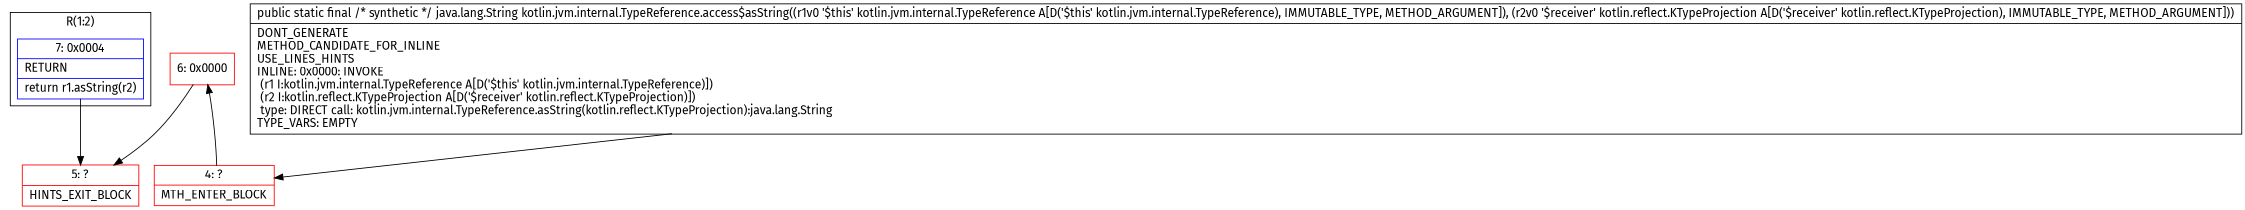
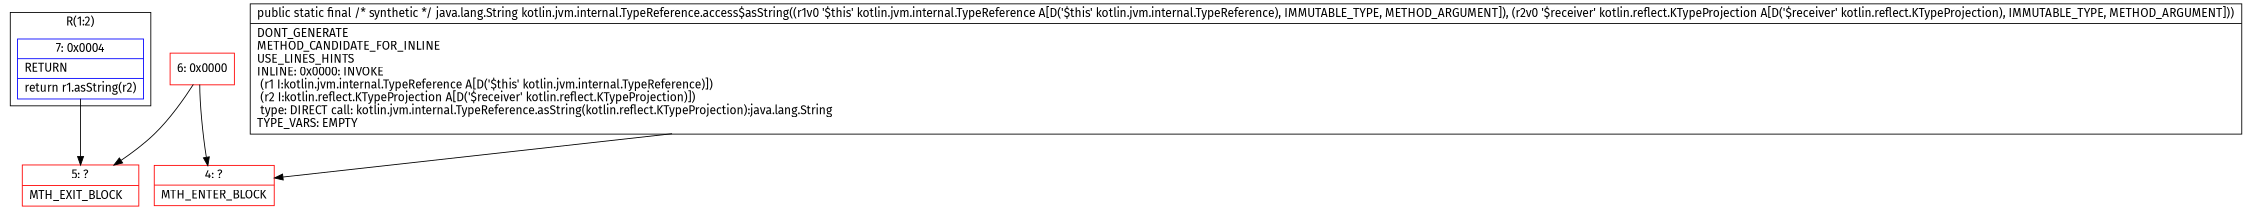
  digraph {
    fontname="Fira Sans"
    node [color=red fontname="Fira Sans" shape=record]
    edge [fontname="Fira Sans"]
    n1 [color=blue label="{7\:\ 0x0004|RETURN\l|return r1.asString(r2)\l}"]
-   n2 [label="{5\:\ ?|HINTS_EXIT_BLOCK\l}"]
+   n2 [label="{5\:\ ?|MTH_EXIT_BLOCK\l}"]
    n3 [label="{4\:\ ?|MTH_ENTER_BLOCK\l}"]
    n4 [label="{6\:\ 0x0000}"]
    n5 [label="{public static final \/* synthetic *\/ java.lang.String kotlin.jvm.internal.TypeReference.access$asString((r1v0 '$this' kotlin.jvm.internal.TypeReference A[D('$this' kotlin.jvm.internal.TypeReference), IMMUTABLE_TYPE, METHOD_ARGUMENT]), (r2v0 '$receiver' kotlin.reflect.KTypeProjection A[D('$receiver' kotlin.reflect.KTypeProjection), IMMUTABLE_TYPE, METHOD_ARGUMENT]))  | DONT_GENERATE\lMETHOD_CANDIDATE_FOR_INLINE\lUSE_LINES_HINTS\lINLINE: 0x0000: INVOKE  \l  (r1 I:kotlin.jvm.internal.TypeReference A[D('$this' kotlin.jvm.internal.TypeReference)])\l  (r2 I:kotlin.reflect.KTypeProjection A[D('$receiver' kotlin.reflect.KTypeProjection)])\l type: DIRECT call: kotlin.jvm.internal.TypeReference.asString(kotlin.reflect.KTypeProjection):java.lang.String\lTYPE_VARS: EMPTY\l}" color=""]
    subgraph cluster_1 {
      label="R(1:2)"
      n1
    }
    n1 -> n2
-   n3 -> n4
+   n4 -> n3
    n4 -> n2
    n5 -> n3
  }
